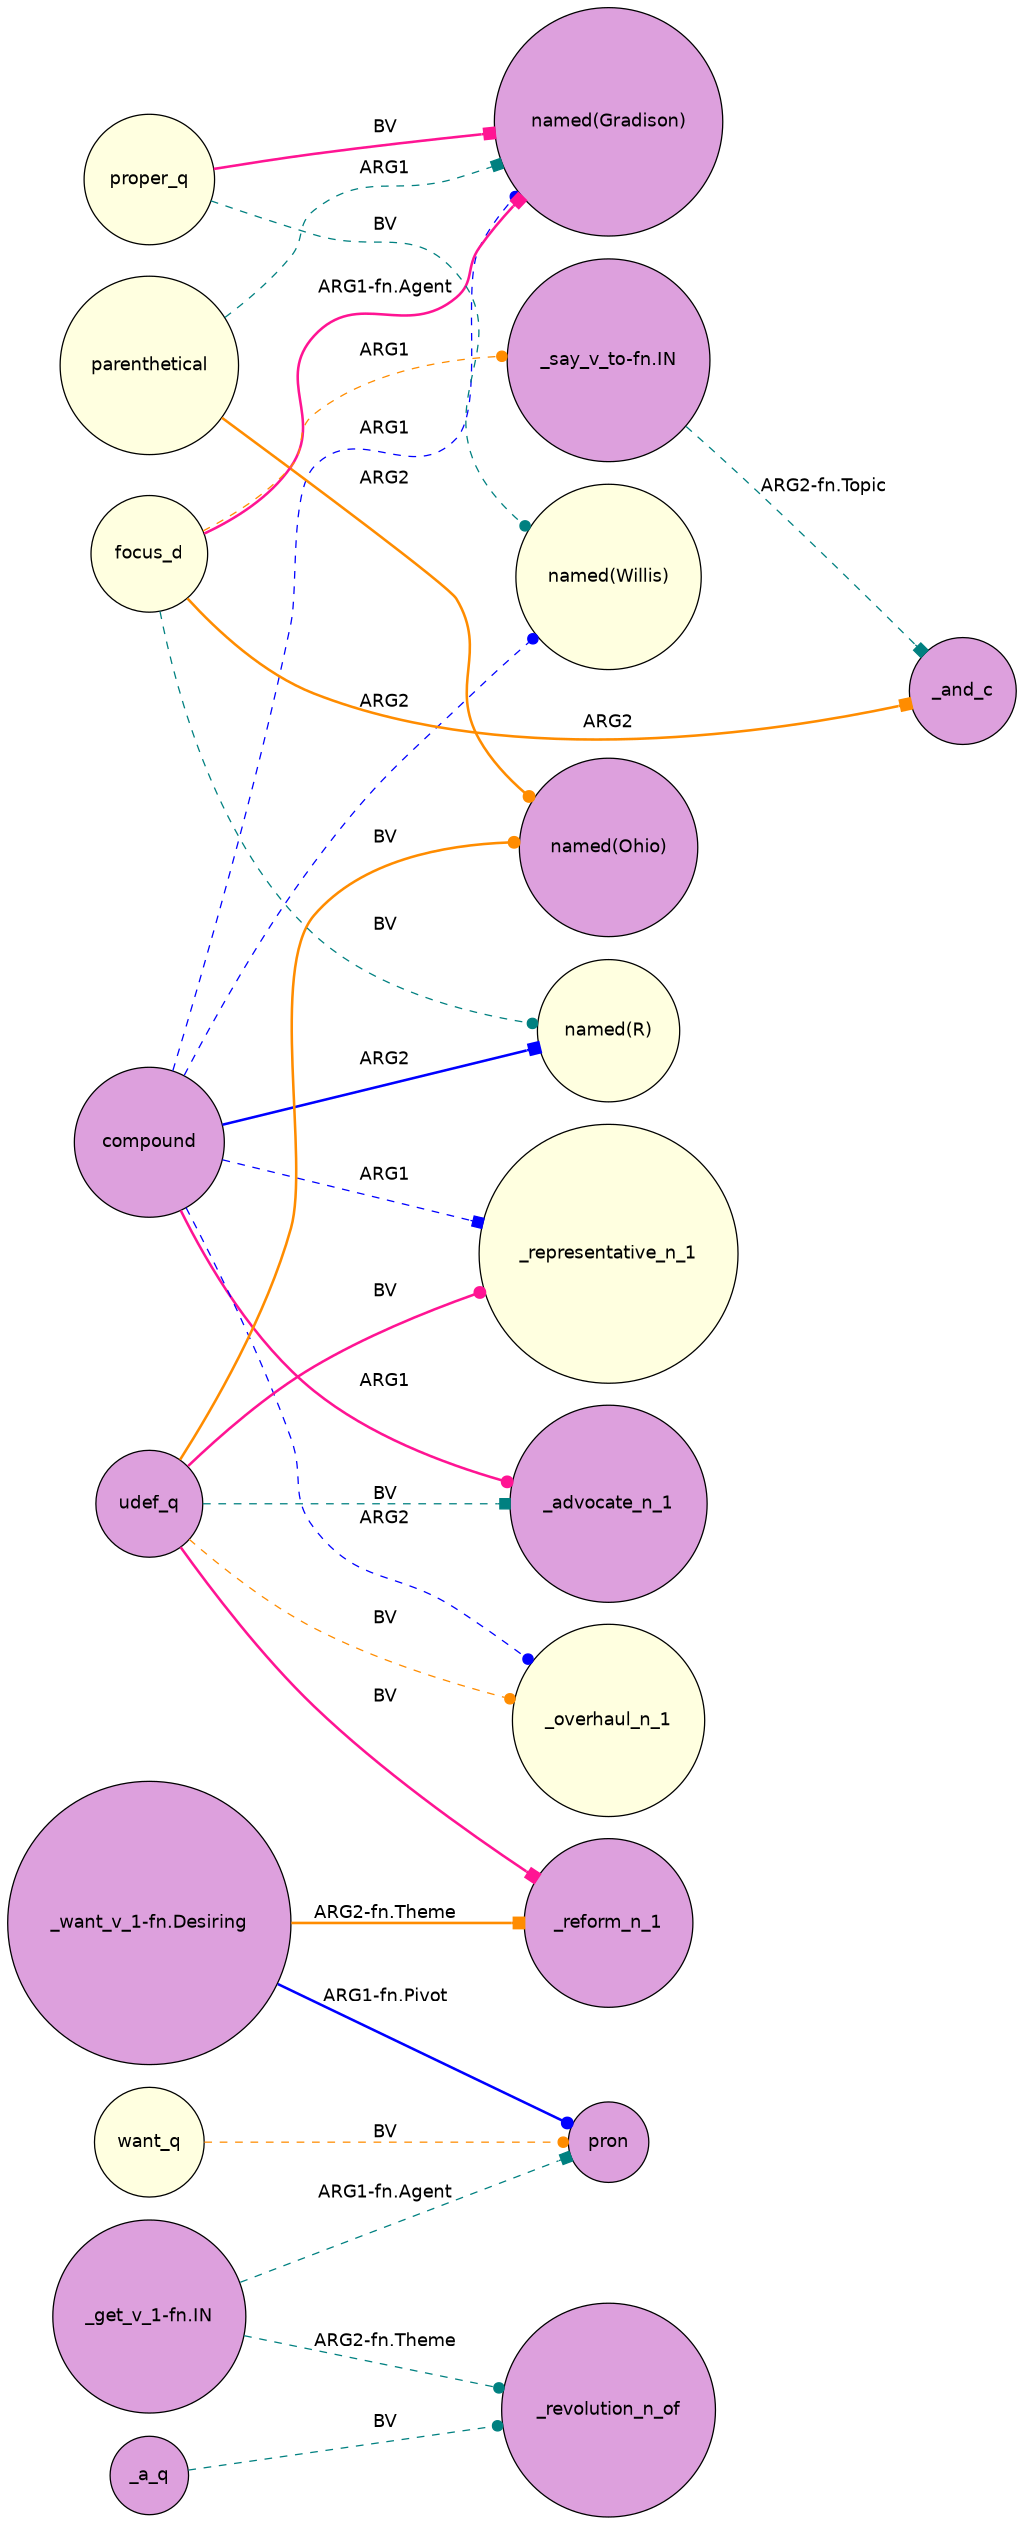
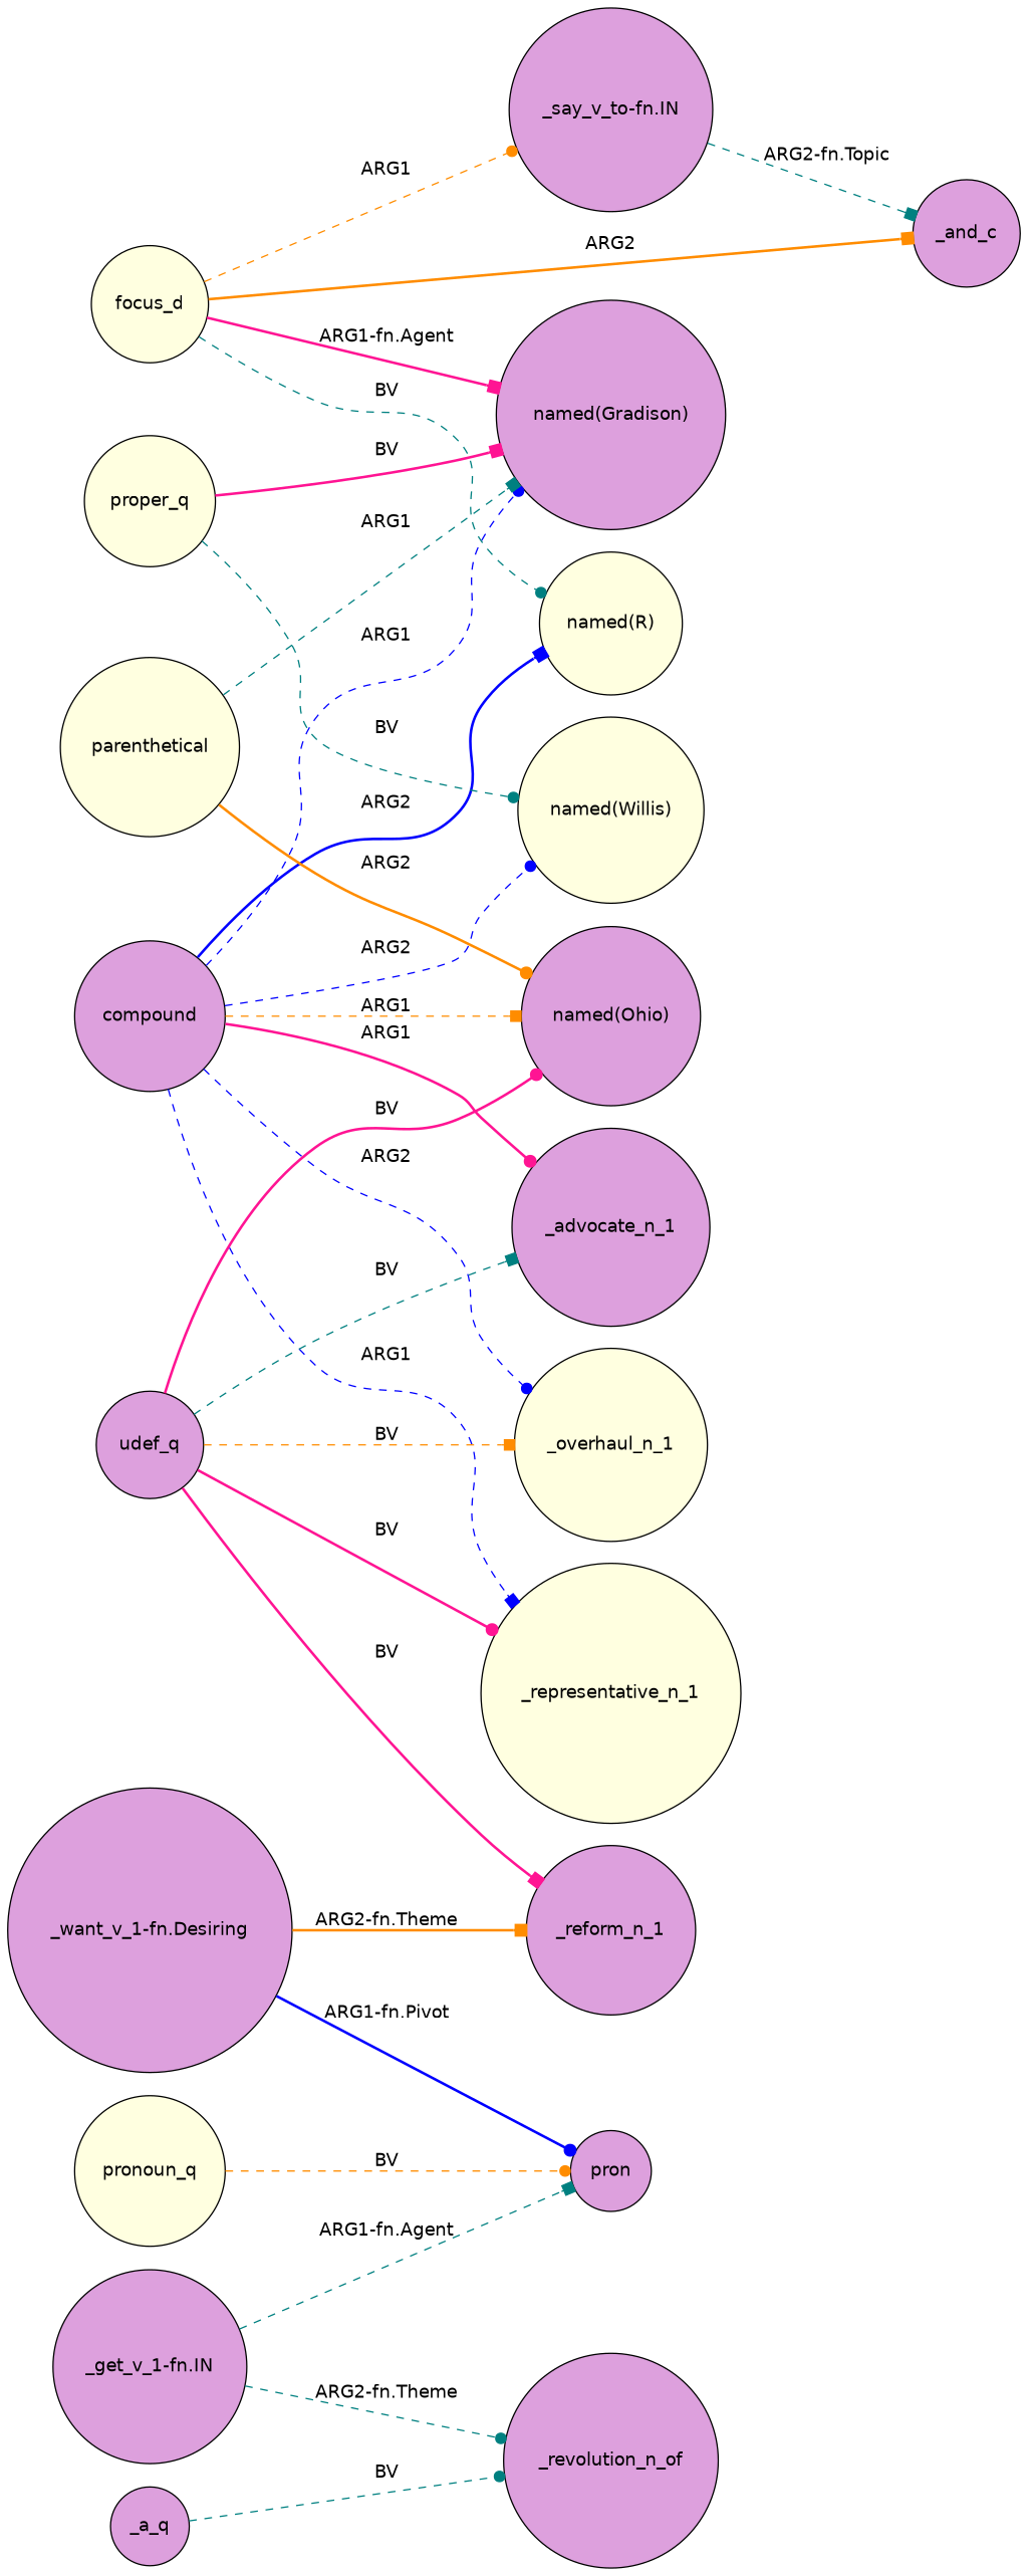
  digraph {
    fontname="DejaVu Sans"
    rankdir=LR
    node [fillcolor=plum fontname="DejaVu Sans" shape=circle style=filled]
    edge [arrowhead=dot color=teal fontname="DejaVu Sans" style=dashed]
    compound
    "named(Ohio)"
    "named(R)" [fillcolor=lightyellow]
    _representative_n_1 [fillcolor=lightyellow]
    _advocate_n_1
    _overhaul_n_1 [fillcolor=lightyellow]
    "named(Willis)" [fillcolor=lightyellow]
    "named(Gradison)"
    parenthetical [fillcolor=lightyellow]
    udef_q
    _reform_n_1
    _a_q
    _revolution_n_of
    "_want_v_1-fn.Desiring"
    pron
    "_say_v_to-fn.IN"
    _and_c
    focus_d [fillcolor=lightyellow]
-   pronoun_q [fillcolor=lightyellow label=want_q]
+   pronoun_q [fillcolor=lightyellow]
    "_get_v_1-fn.IN"
    proper_q [fillcolor=lightyellow]
+   compound -> "named(Ohio)" [arrowhead=box color=darkorange label=ARG1]
    compound -> "named(R)" [arrowhead=box color=blue label=ARG2 style=bold]
    compound -> _representative_n_1 [arrowhead=box color=blue label=ARG1]
    compound -> _advocate_n_1 [color=deeppink label=ARG1 style=bold]
    compound -> _overhaul_n_1 [color=blue label=ARG2]
    compound -> "named(Willis)" [color=blue label=ARG2]
    compound -> "named(Gradison)" [color=blue label=ARG1]
    parenthetical -> "named(Ohio)" [color=darkorange label=ARG2 style=bold]
    parenthetical -> "named(Gradison)" [arrowhead=box label=ARG1]
-   udef_q -> "named(Ohio)" [color=darkorange label=BV style=bold]
+   udef_q -> "named(Ohio)" [color=deeppink label=BV style=bold]
    udef_q -> _representative_n_1 [color=deeppink label=BV style=bold]
    udef_q -> _advocate_n_1 [arrowhead=box label=BV]
-   udef_q -> _overhaul_n_1 [color=darkorange label=BV]
+   udef_q -> _overhaul_n_1 [arrowhead=box color=darkorange label=BV]
    udef_q -> _reform_n_1 [arrowhead=box color=deeppink label=BV style=bold]
    _a_q -> _revolution_n_of [label=BV]
    "_want_v_1-fn.Desiring" -> _reform_n_1 [arrowhead=box color=darkorange label="ARG2-fn.Theme" style=bold]
    "_want_v_1-fn.Desiring" -> pron [color=blue label="ARG1-fn.Pivot" style=bold]
    "_say_v_to-fn.IN" -> _and_c [arrowhead=box label="ARG2-fn.Topic"]
    focus_d -> "named(R)" [label=BV]
    focus_d -> "named(Gradison)" [arrowhead=box color=deeppink label="ARG1-fn.Agent" style=bold]
    focus_d -> "_say_v_to-fn.IN" [color=darkorange label=ARG1]
    focus_d -> _and_c [arrowhead=box color=darkorange label=ARG2 style=bold]
    pronoun_q -> pron [color=darkorange label=BV]
    "_get_v_1-fn.IN" -> _revolution_n_of [label="ARG2-fn.Theme"]
    "_get_v_1-fn.IN" -> pron [arrowhead=box label="ARG1-fn.Agent"]
    proper_q -> "named(Willis)" [label=BV]
    proper_q -> "named(Gradison)" [arrowhead=box color=deeppink label=BV style=bold]
  }
